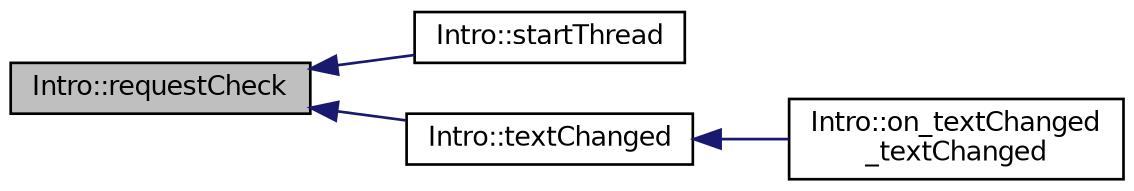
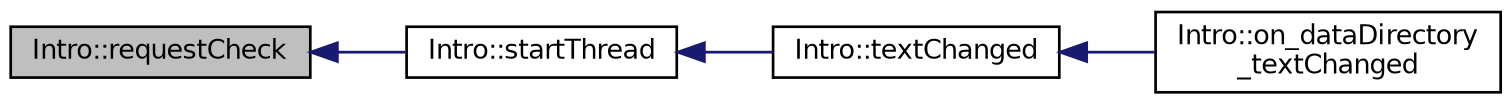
  digraph {
    rankdir=LR
    node [color=black fillcolor=white fontname=Helvetica fontsize=10 shape=record style=filled]
    edge [color=midnightblue dir=back fontname=Helvetica fontsize=10 labelfontname=Helvetica labelfontsize=10 style=solid]
    n1 [fillcolor=grey75 fontcolor=black height=0.2 label="Intro::requestCheck" width=0.4]
    n2 [height=0.2 label="Intro::startThread" width=0.4]
    n3 [height=0.2 label="Intro::textChanged" width=0.4]
-   n4 [height=0.2 label="Intro::on_textChanged\l_textChanged" width=0.4]
+   n4 [height=0.2 label="Intro::on_dataDirectory\l_textChanged" width=0.4]
    n1 -> n2
-   n1 -> n3
+   n2 -> n3
    n3 -> n4
  }
